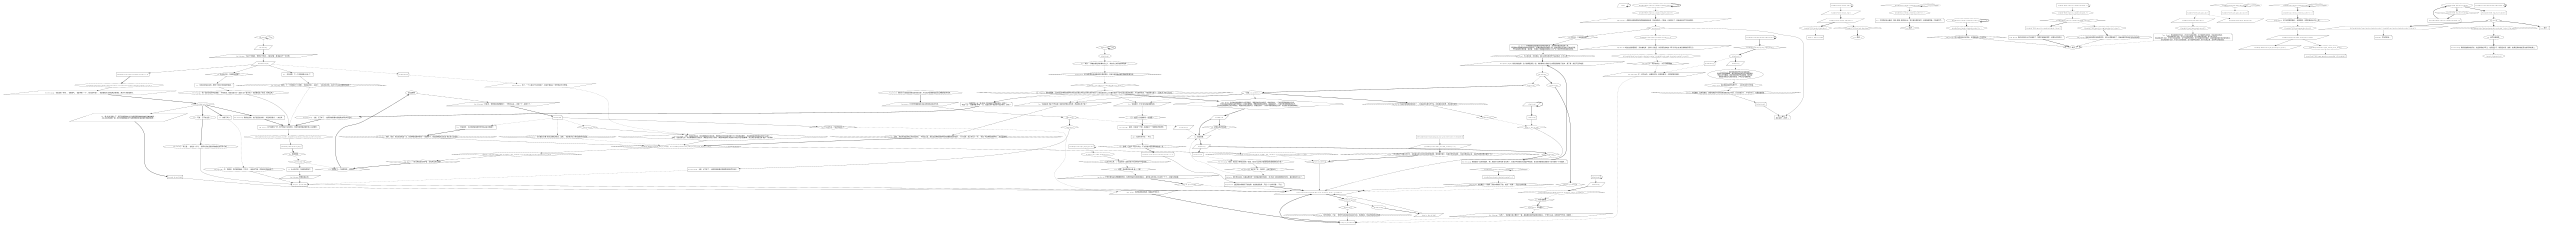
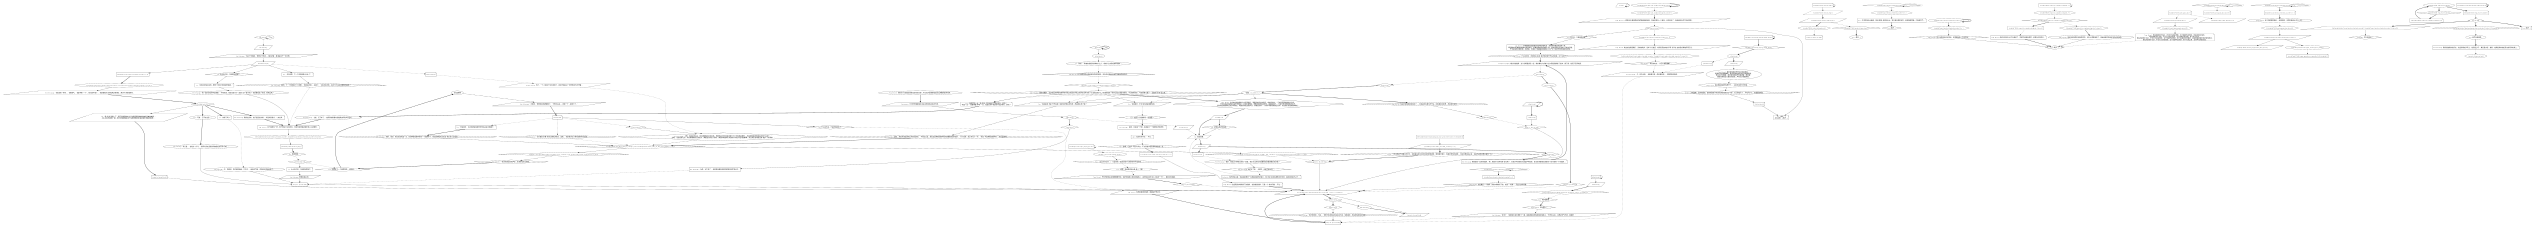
  digraph {
    fontname=Roboto
    node [fontname=Roboto shape=diamond]
    edge [fontname=Roboto style=bold]
    n1 [label=START shape=parallelogram]
    n2 [label="我们是警察" shape=ellipse]
    n3 [label="Kim Kitsuragi: “大惊喜。”警督阴沉地咧嘴笑了。“不管怎么说——排除一个，还剩三个。”" shape=parallelogram]
    n4 [label="Untitled hub" shape=note]
    n5 [label="Kim Kitsuragi: “当然了，”他望着大海又重复了一遍，接着看着你把陷阱放回地面上。“不管怎么说，这里的空气不错，很新鲜……”" shape=parallelogram]
    n6 [label="Jump to: [morell hub]" shape=note]
    n7 [label="SetVariableValue(\"backyard.gary_door_unlocked\", false) --[[ Variable[ ]]" shape=parallelogram]
    n8 [label="Logic: 也没有竹节虫——不过……" shape=note]
    n9 [label="You: “是啊，它也许*不是*竹节虫，不过莫雷尔还是需要知道这一点。”"]
    n10 [label="!(Variable[\"coast.reeds_checked_counter\"] == 3)" shape=note]
    n11 [label="Jump to: [remorse hub]" shape=note]
    n12 [label="Variable[\"TASK.report_to_cryptozoologists_3_done\"]" shape=ellipse]
    n13 [label="Variable[\"TASK.report_to_cryptozoologists_3_done\"]" shape=ellipse]
    n14 [label="Trap: Morell: 一群蝗虫沿着陷阱的内壁艰难地跋涉着。其余的挤在一个角落，已经死去了。到处都没有竹节虫的踪影。" shape=parallelogram]
    n15 [label="remorse and"]
    n16 [label="!(Variable[\"TASK.report_to_cryptozoologists_3_done\"])"]
    n17 [label="Kim Kitsuragi: 他咬起嘴唇。“也许我们的神秘动物学家与真正的昆虫学家之间存在竞争关系？又或者其他什么人在蓄意破坏？我可以提出更多的理论，不过那样的话，可能就要立案了——但我并*不想*这么做。”"]
    n18 [label="Trap: Morell: 空空如也的陷阱站立在芦苇附近。周围没有昆虫的声音，或者是动作——只有芦苇那忧郁的沙沙声。\n空空如也的陷阱站立在芦苇附近，上面布满雪花。周围没有昆虫的声音，或者是动作——只有芦苇那忧郁的沙沙声。\n空空如也的陷阱站立在芦苇附近。周围没有昆虫的声音，或者是动作——只有芦苇那忧郁的沙沙声。雨点拍打在陷阱的网格上。"]
    n19 [label="You: “我想声明一点，我*其实*并不相信竹节虫的存在，好吗？”\n“再说一次——我要明确*声明*一点，我其实并不相信竹节虫的存在，好吗？”" shape=note]
    n20 [label="You: “但是如果*真是*竹节虫呢？如果它把蝗虫全吃掉，然后跑出来了呢？”" shape=parallelogram]
    n21 [label="You: “你说得对。不过他们还是需要知道。”" shape=parallelogram]
    n22 [label="SetVariableValue(\"coast.reeds_checked_counter\", Variable[\"coast.reeds_checked_counter\"] +once(1)) " shape=ellipse]
    n23 [label="Kim Kitsuragi: “跟其他的一样空……”他喘着气。“最多再看*一个*，我们就不做了……”他的脸被冰冷的海风吹得通红，蹲伏下身体喘着气。" shape=parallelogram]
    n24 [label="Untitled hub (02)"]
    n25 [label="Variable[\"coast.reeds_checked_counter\"] == 2"]
    n26 [label="Variable[\"coast.reeds_checked_counter\"] == 2" shape=ellipse]
    n27 [label="You: “不用笑的这么勉强。我没*期望*能找到什么。我只是在帮助市民，然后顺便呼吸一下新鲜空气。”" shape=note]
    n28 [label="You: [离开。]"]
    n29 [label="!(Variable[\"coast.reeds_checked_counter\"] == 2)" shape=parallelogram]
    n30 [label="Shivers: 一阵冷风吹干你脸上的汗水，你看着远处菲尔德大厦的黑色阴影，慢慢被它吸引。真是种奇怪的感觉……等这些事做完之后，你是不是应该再试着问一次？"]
    n31 [label="Jump to: [morell hub]"]
    n32 [label="IsKimHere()"]
    n33 [label="IsKimHere()" shape=ellipse]
    n34 [label="You: “其实——我确实感觉到好像有什么人，或者什么东西在破坏陷阱……”" shape=ellipse]
    n35 [label="Trap: Morell: 这个陷阱里面也满是惊慌失措的蝗虫，没有任何神秘动物学范畴的野兽存在。"]
    n36 [label="!(IsKimHere())"]
    n37 [label="Kim Kitsuragi: “好吧。但是在那之后，我们要继续自己的任务。既然现在已经对海岸进行了十分彻底的搜查——再这样到处跑来跑去就没什么用了。”\n“好吧。但是在那之后，我们要继续自己的任务。调查进行到这个阶段，像这样绕道而行真的找不到任何合理的解释。而且我们在城里还有*很多*工作要做。”"]
    n38 [label="Variable[\"TASK.ask_about_ruby_in_village\"]  and  Variable[\"TASK.locate_ruby_on_the_coast_done\"] == false"]
    n39 [label="You: “该死，我还希望这会是*第一*个呢。”"]
    n40 [label="Trap: Morell: 芦苇不断地在你周围嘶嘶作响，你把空陷阱又放回到地面上。是时候去找专业人士咨询一下了——莫雷尔和莉娜。" shape=parallelogram]
    n41 [label="Jump to: [morell hub]"]
    n42 [label="IsKimHere()" shape=parallelogram]
    n43 [label="IsKimHere()" shape=note]
    n44 [label="Jump to: [morell hub]"]
    n45 [label="!(IsKimHere())"]
    n46 [label="You: [离开。]" shape=ellipse]
    n47 [label="Variable[\"coast.traps_empty_morell\"]" shape=note]
    n48 [label="Variable[\"coast.traps_empty_morell\"]" shape=ellipse]
    n49 [label="You: （立马大叫出来。）“它是空的！莫雷尔留下它的时候可不是空的……”"]
    n50 [label="!(Variable[\"coast.traps_empty_morell\"])" shape=ellipse]
    n51 [label="Trap: Morell: 蝗虫的情况不太好，不过它们还在里面。这个陷阱不是空的。肯定还有其他的。\n蝗虫的状况不太好，不过它们还在里面。这个陷阱不是空的。那个在运河边。\n蝗虫的状况不太好，不过它们还在里面。这个陷阱不是空的。那个是莫雷尔设置的，就在神秘动物学家的营地旁边。\n蝗虫的状况不太好，不过它们还在里面。这个陷阱不是空的。那个在地之角，这座半岛的最北端。" shape=note]
    n52 [label="You: [离开。]"]
    n53 [label="Variable[\"TASK.open_gary_door_done\"]"]
    n54 [label="Variable[\"TASK.open_gary_door_done\"]" shape=note]
    n55 [label="!(Variable[\"TASK.open_gary_door_done\"])" shape=ellipse]
    n56 [label="Variable[\"TASK.unlock_the_weasle_door_done\"]" shape=parallelogram]
    n57 [label="Variable[\"TASK.unlock_the_weasle_door_done\"]" shape=parallelogram]
    n58 [label="!(Variable[\"TASK.unlock_the_weasle_door_done\"])" shape=ellipse]
    n59 [label="SetVariableValue(\"coast.reeds_checked_counter\", Variable[\"coast.reeds_checked_counter\"] +once(1)) " shape=parallelogram]
-   n60 [label="Empathy: 可怜的家伙……" shape=note]
+   n60 [label="Empathy: 可怜的家伙……"]
    n61 [label="You: 看看周围。"]
    n62 [label="Untitled hub (08)"]
    n63 [label="You: 什么也不说，只是把陷阱放下。" shape=note]
    n64 [label="You: “肯定在下一个陷阱里面。*绝对的*。”"]
    n65 [label="Variable[\"TASK.report_to_cryptozoologists_1\"]" shape=note]
    n66 [label="Variable[\"TASK.report_to_cryptozoologists_1\"]" shape=ellipse]
    n67 [label="Variable[\"TASK.report_to_cryptozoologists_1_done\"]"]
    n68 [label="Variable[\"TASK.report_to_cryptozoologists_1_done\"]" shape=note]
    n69 [label="!(Variable[\"TASK.report_to_cryptozoologists_1_done\"])" shape=ellipse]
    n70 [label="!(Variable[\"TASK.report_to_cryptozoologists_1\"])" shape=note]
    n71 [label="Variable[\"TASK.trap_morell_done\"]" shape=ellipse]
    n72 [label="Variable[\"TASK.trap_morell_done\"]"]
    n73 [label="!(Variable[\"TASK.trap_morell_done\"])" shape=note]
    n74 [label="Trap: Morell: 这个陷阱没有任何变化。你需要检查一下其它的。"]
    n75 [label="Untitled hub" shape=parallelogram]
    n76 [label="Kim Kitsuragi: “当然。记下来了。”他怀疑地看着你把陷阱放回到芦苇丛中。" shape=ellipse]
    n77 [label="Kim Kitsuragi: “没错。”看起来他是真的认同你说的话。“不管怎么说，现在这是神秘动物学家的需要解决的问题了。”为了澄清，他又补充了一句：“*我们*不是神秘动物学家——我们是警察。”"]
    n78 [label="You: “也许它们还能吸引一些东西？”"]
    n79 [label="Trap: Morell: 现在所有陷阱都设置好了——但还是没有看见竹节虫。回到莫雷尔那里，把消息告诉他。"]
    n80 [label="Kim Kitsuragi: 警督也没有。他只是竖起衣领——毕竟外面很冷，一如往常。" shape=note]
    n81 [label="You: “你累了吗？”" shape=note]
    n82 [label="You: “我*必须*强调一下，我可没期望能在这个陷阱里看到神秘动物学范畴的畸形。”\n“我*必须*再强调一遍，我可没期望能在这个陷阱里看到神秘动物学范畴的畸形。”" shape=parallelogram]
    n83 [label="You: “可惜，它不在这里……”" shape=ellipse]
    n84 [label="SetVariableValue(\"backyard.gary_door_unlocked\", false) --[[ Variable[ ]]"]
    n85 [label="You: 伸手去碰陷阱。" shape=ellipse]
    n86 [label="Kim Kitsuragi: 警督追随着你的目光，先是停留在芦苇上，然后是沙子，最后是水面。接着，他满是期待地把目光转回到你身上。" shape=note]
    n87 [label="Jump to: [remorse hub]" shape=ellipse]
    n88 [label="IsKimHere()"]
    n89 [label="IsKimHere()" shape=parallelogram]
    n90 [label="Kim Kitsuragi: “又是个空陷阱，”警督记下笔记——相比职责，更像是出于一种习惯。" shape=parallelogram]
    n91 [label="Untitled hub (02)" shape=parallelogram]
    n92 [label="!(IsKimHere())" shape=note]
    n93 [label="Inland Empire: 伙计，一个人做这个也太孤独了。风似乎都在以一种奇怪的方式呼啸……" shape=parallelogram]
    n94 [label="You: “你喜欢有氧运动吗，警督？我自己觉得挺舒服的。”" shape=note]
    n95 [label="Kim Kitsuragi: “我一直好好坚持早起慢跑——不然的话，我还会跟*你*一起破*这个*案子吗？”他笑着竖起了衣领，突然起风了。" shape=ellipse]
    n96 [label="Trap: Morell: 这个陷阱也一样，除了蝗虫什么也没有。肯定没有神秘动物学意义上的畸形。" shape=note]
    n97 [label="SetVariableValue(\"coast.reeds_checked_counter\", Variable[\"coast.reeds_checked_counter\"] +once(1)) " shape=ellipse]
    n98 [label="Kim Kitsuragi: “不。我很好。我不是想抱怨，只不过……”他有些气喘。话语到这里就结束了。" shape=ellipse]
    n99 [label="Jump to: [morell hub]" shape=note]
    n100 [label="Kim Kitsuragi: 警督挺直后背。" shape=parallelogram]
    n101 [label="You: 靠近查看。" shape=parallelogram]
    n102 [label="You: 把蝗虫放进空陷阱。"]
    n103 [label="You: “你说得对。这次的神秘动物学研究实在是太愚蠢了。”" shape=note]
    n104 [label="Kim Kitsuragi: “很好，很好。我们应该礼貌一点，告诉神秘动物学家有一个陷阱空了，然后就继续回去完成*我们自己*的任务。”"]
    n105 [label="!(Variable[\"TASK.restock_trap\"])" shape=note]
    n106 [label="Jump to: [morell hub]" shape=note]
    n107 [label="IsKimHere()"]
    n108 [label="Kim Kitsuragi: “当然。记下来了。”他怀疑地看着你把陷阱放回到芦苇丛中。" shape=note]
    n109 [label="Kim Kitsuragi: “很好。现在这个事情已经告一段落。我们什么时候才能看到凶杀案调查的启示呢？”" shape=ellipse]
    n110 [label="Kim Kitsuragi: 他拦住了你。“别回答。这是个反问句。”"]
    n111 [label="Authority: 他不想这么做，但是如果再来一次神秘动物学的借口，他*肯定*会强迫调查回归正轨。最好就到此为止了……" shape=note]
    n112 [label="Trap: Morell: 什么也没有。没有蝗虫*或者*是伊苏林迪竹节虫的痕迹。出什么事了？"]
    n113 [label="Perception (Sight): 相比其他陷阱，这个的网更凌乱一些。就好像有人或者什么东西把陷阱捡了起来，摇了摇，然后又丢回地面。" shape=parallelogram]
    n114 [label="IsKimHere()" shape=ellipse]
    n115 [label="IsKimHere()" shape=note]
    n116 [label="IsKimHere()" shape=parallelogram]
    n117 [label="SetVariableValue(\"backyard.gary_door_unlocked\", false) --[[ Variable[ ]]"]
    n118 [label="You: 再仔细看看。"]
    n119 [label="!(IsKimHere())" shape=note]
    n120 [label="You: [离开。]\n“我们走吧。”[离开。]" shape=note]
    n121 [label="Trap: Morell: 一阵冷风卷起你的声音，在海岸边发出回响。"]
    n122 [label="Variable[\"coast.reeds_checked_counter\"] == 1" shape=ellipse]
    n123 [label="Variable[\"coast.reeds_checked_counter\"] == 1" shape=ellipse]
    n124 [label="!(Variable[\"coast.reeds_checked_counter\"] == 1)" shape=ellipse]
    n125 [label="Trap: Morell: 蝗虫在陷阱里爬行，没有被吃掉，但却十分迷惑。你没看见食肉的*芦苇-竹节虫*在狼吞虎咽地享用它们。" shape=parallelogram]
    n126 [label="SetVariableValue(\"coast.reeds_checked_counter\", Variable[\"coast.reeds_checked_counter\"] +once(1)) " shape=ellipse]
    n127 [label="Kim Kitsuragi: “是的。比如说一只猫，或者是又一个精神变态的青年。”" shape=note]
    n128 [label="Variable[\"TASK.ask_about_ruby_in_village\"]  and  Variable[\"TASK.locate_ruby_on_the_coast_done\"] == false"]
    n129 [label="!(Variable[\"TASK.ask_about_ruby_in_village\"]  and  Variable[\"TASK.locate_ruby_on_the_coast_done\"] == false)"]
    n130 [label="Jump to: [morell hub]"]
    n131 [label="Kim Kitsuragi: “不，你不会的。”他看着大海，然后看着你——把陷阱放回地面。" shape=parallelogram]
    n132 [label="You: 停下来，只是静静站着。"]
    n133 [label="Trap: Morell: 芦苇围绕在阴森森的陷阱旁窃窃私语，好像突然被恐惧包围一样。\n芦苇围绕在阴森森的陷阱旁窃窃私语，好像突然被恐惧包围一样。就连雪花也无法给它们带去安慰。\n芦苇在落雨中颤抖着，低语着。仿佛这个阴森森的陷阱让它们产生了某种奇怪而诡异的恐惧。" shape=note]
    n134 [label="Variable[\"coast.traps_dying_regret_done\"]" shape=note]
    n135 [label="Variable[\"coast.traps_dying_regret_done\"]"]
    n136 [label="IsKimHere()" shape=ellipse]
    n137 [label="IsKimHere()" shape=parallelogram]
    n138 [label="!(IsKimHere())" shape=note]
    n139 [label="!(Variable[\"coast.traps_dying_regret_done\"])" shape=note]
    n140 [label="Trap: Morell: 没有蝗虫！"]
    n141 [label="Variable[\"coast.reeds_checked_counter\"] == 3"]
    n142 [label="Variable[\"coast.reeds_checked_counter\"] == 3" shape=note]
    n143 [label="Trap: Morell: 这个陷阱感觉很轻——还很安静。这里好像有点不太一样……" shape=ellipse]
    n144 [label="!(Variable[\"coast.reeds_checked_counter\"] == 3)" shape=note]
    n145 [label="Trap: Morell: 这是莫雷尔刚刚设下的陷阱。他说检查陷阱，只是一个*技术问题*，不过……" shape=note]
    n146 [label="Trap: Morell: 废弃营地旁的芦苇沙沙地摇晃着。\n雨滴洋洋洒洒地飘落，废弃营地旁的芦苇沙沙地摇晃着。\n雪花从空中飘落，废弃营地旁的芦苇摇摆着、颤抖着。\n黑暗笼罩着这片废弃的营地，芦苇沙沙地颤抖着。" shape=ellipse]
    n147 [label="Savoir Faire: 还好神秘动物学家离开了——在这里过夜可不舒服。" shape=ellipse]
    n148 [label="Shivers: 天色越晚，温度就越低。露营地残留下来的东西还散落在沙子里，火已经熄灭了……不知为什么，你感觉很奇怪。"]
    n149 [label="Kim Kitsuragi: “我开始有点……为它们感到抱歉。”"]
    n150 [label="IsKimHere()"]
    n151 [label="!(IsKimHere())" shape=ellipse]
    n152 [label="morell hub"]
    n153 [label="You: [离开。]" shape=note]
    n154 [label="Variable[\"coast.reeds_checked_counter\"] == 3"]
    n155 [label="Variable[\"coast.reeds_checked_counter\"] == 3" shape=note]
    n156 [label="Trap: Morell: 这是最后一个陷阱，莫雷尔刚刚设下的。他说——检查——只是个技术问题。"]
    n157 [label="Kim Kitsuragi: “我们确实*好像*答应过要告诉他们，是吧……”他好像为这个事实感到有些后悔。"]
    n158 [label="IsKimHere()" shape=parallelogram]
    n159 [label="IsKimHere()"]
    n160 [label="!(IsKimHere())" shape=note]
    n161 [label="Kim Kitsuragi: “我不想冒犯，只是……”警督不知道该如何说完这句话。他看着你，然后把陷阱放回地面。"]
    n162 [label="You: 什么也不说，只是把陷阱放下。"]
    n163 [label="Variable[\"TASK.restock_trap\"]" shape=note]
    n164 [label="Variable[\"TASK.restock_trap\"]" shape=parallelogram]
    n165 [label="Variable[\"TASK.restock_trap_done\"]" shape=parallelogram]
    n166 [label="Variable[\"TASK.restock_trap_done\"]" shape=ellipse]
    n167 [label="!(Variable[\"TASK.restock_trap_done\"])"]
    n168 [label="SetVariableValue(\"backyard.gary_door_unlocked\", false) --[[ Variable[ ]]" shape=note]
    n169 [label="You: “我们走吧。下一个应该就能*走运*了。”" shape=note]
    n170 [label="You: 什么也不说，只是把陷阱放下。"]
    n171 [label="Kim Kitsuragi: 警督跟你一起研究陷阱。“呃，诱饵对*某种东西*起作用了。但也并不意味着它就是芦苇怪兽。除非你亲眼看见里面有？我只看到一个空陷阱……”" shape=note]
    n172 [label="一起破_it_to_believe_it" shape=ellipse]
    n173 [label="Kim Kitsuragi: “是的。下一个里面困了只*螃蟹*。”他竖起衣领——起风了。“你有没有发现，这些只不过是抓螃蟹的陷阱？”"]
    n174 [label="Jump to: [morell hub]" shape=parallelogram]
    n175 [label="Trap: Morell: 现在已经没什么可以做的了。陷阱只是躺在那里，收集灰尘和雨水。" shape=note]
    n176 [label="Trap: Morell: 现在所有陷阱已经检查完毕。没什么需要做的了。神秘动物学家还在等待你的报告。" shape=ellipse]
    n177 [label="Kim Kitsuragi: “我只是……”他吐出一口气。“很高兴没在里面找到被困住的可怜小猫。”" shape=ellipse]
    n178 [label="Trap: Morell: 你把装置放回地面，隐藏在芦苇丛中。" shape=parallelogram]
    n179 [label="Trap: Morell: 刚经历了长途跋涉的蝗虫还有些头晕，不过也开始慢慢地适应起周围的新环境来。" shape=ellipse]
    n180 [label="Composure: 它们舒舒服服地生活在这里的机会基本为零。" shape=parallelogram]
    n181 [label="IsKimHere()"]
    n182 [label="!(IsKimHere())" shape=ellipse]
    n183 [label="IsKimHere()"]
    n184 [label="Variable[\"TASK.open_gary_door\"]" shape=note]
    n185 [label="Variable[\"TASK.open_gary_door\"]" shape=parallelogram]
    n186 [label="!(Variable[\"TASK.open_gary_door\"])" shape=parallelogram]
    n187 [label="CancelTask(\"TASK.open_gary_door_cancelled\")--[[ Variable[ ]]" shape=note]
    n188 [label="IsKimHere()"]
    n189 [label="!(IsKimHere())" shape=parallelogram]
    n1 -> n1
    n2 -> n3 [style=solid]
    n3 -> n4
    n4 -> n36 [style=dashed]
    n4 -> n103 [style=dashed]
    n4 -> n157 [style=dashed]
    n4 -> n162 [style=solid]
    n5 -> n6 [style=dashed]
    n6 -> n7
    n7 -> n107
    n8 -> n9 [style=dashed]
    n9 -> n10
    n10 -> n145 [style=solid]
    n12 -> n12
    n12 -> n13 [style=dashed]
    n13 -> n14
    n14 -> n15 [style=dashed]
    n15 -> n120 [style=solid]
    n15 -> n124 [style=dashed]
    n15 -> n132 [style=solid]
    n16 -> n17 [style=dashed]
    n17 -> n18
    n17 -> n19 [style=solid]
    n17 -> n20 [style=dashed]
    n17 -> n21 [style=solid]
    n18 -> n75
    n19 -> n76
    n20 -> n77 [style=solid]
    n21 -> n78 [style=dashed]
    n22 -> n23 [style=solid]
    n23 -> n24
    n24 -> n80
    n24 -> n81
    n24 -> n82 [style=solid]
    n24 -> n83
    n25 -> n25 [style=dashed]
    n25 -> n26 [style=solid]
    n26 -> n27 [style=dashed]
    n27 -> n28
    n29 -> n30
    n30 -> n31
    n31 -> n7 [style=solid]
    n32 -> n32
    n32 -> n33 [style=solid]
    n33 -> n34 [style=solid]
    n34 -> n35 [style=dashed]
    n35 -> n16 [style=dashed]
    n36 -> n37 [style=solid]
    n37 -> n38 [style=solid]
    n38 -> n128 [style=solid]
    n38 -> n129 [style=solid]
    n39 -> n40 [style=dashed]
    n40 -> n41
    n41 -> n7 [style=dashed]
    n42 -> n42
    n42 -> n43
    n43 -> n44 [style=solid]
    n44 -> n7 [style=solid]
    n45 -> n44 [style=dashed]
    n47 -> n47 [style=dashed]
    n47 -> n48 [style=dashed]
    n48 -> n49 [style=solid]
    n49 -> n39 [style=dashed]
    n50 -> n51 [style=dashed]
    n51 -> n52 [style=dashed]
    n53 -> n53 [style=dashed]
    n53 -> n54 [style=dashed]
    n55 -> n56 [style=solid]
    n56 -> n57 [style=solid]
    n56 -> n58 [style=solid]
    n58 -> n187 [style=dashed]
    n59 -> n60 [style=solid]
    n61 -> n62 [style=dashed]
    n62 -> n63 [style=solid]
    n62 -> n64 [style=dashed]
    n63 -> n100 [style=solid]
    n64 -> n2
    n65 -> n65 [style=dashed]
    n65 -> n66 [style=solid]
    n66 -> n67 [style=dashed]
    n67 -> n68
    n67 -> n69 [style=dashed]
    n68 -> n175 [style=dashed]
    n69 -> n176
    n70 -> n71
    n71 -> n72
    n71 -> n73
    n72 -> n70
    n73 -> n152 [style=solid]
    n74 -> n52 [style=solid]
    n75 -> n101
    n75 -> n102
    n76 -> n96
    n77 -> n38
    n78 -> n127
    n79 -> n45 [style=solid]
    n80 -> n96
    n81 -> n98 [style=dashed]
    n82 -> n106
    n83 -> n177
    n84 -> n85 [style=dashed]
    n85 -> n86
    n86 -> n87 [style=dashed]
    n88 -> n88 [style=solid]
    n88 -> n89 [style=dashed]
    n89 -> n90
    n90 -> n91 [style=solid]
    n91 -> n92 [style=dashed]
    n91 -> n144 [style=solid]
    n91 -> n169 [style=solid]
    n91 -> n170 [style=solid]
    n92 -> n93 [style=dashed]
    n93 -> n37 [style=dashed]
    n94 -> n95 [style=solid]
    n95 -> n96 [style=solid]
    n96 -> n97 [style=solid]
    n97 -> n105 [style=solid]
    n98 -> n99 [style=solid]
    n99 -> n7 [style=solid]
    n100 -> n99 [style=solid]
    n101 -> n158
    n102 -> n101 [style=solid]
    n103 -> n104
    n104 -> n38 [style=solid]
    n105 -> n61
    n106 -> n7 [style=solid]
    n107 -> n150
    n107 -> n151 [style=solid]
    n108 -> n99 [style=dashed]
    n109 -> n110 [style=solid]
    n110 -> n111 [style=dashed]
    n111 -> n101 [style=dashed]
    n112 -> n113
    n113 -> n114 [style=dashed]
    n114 -> n181 [style=dashed]
    n114 -> n182
    n115 -> n115 [style=solid]
    n115 -> n116 [style=dashed]
    n116 -> n117
    n117 -> n118 [style=dashed]
    n118 -> n140
    n119 -> n120 [style=solid]
    n121 -> n64
    n122 -> n122
    n122 -> n123
    n123 -> n74 [style=solid]
    n124 -> n125 [style=solid]
    n125 -> n126 [style=solid]
    n126 -> n149 [style=dashed]
    n127 -> n8
    n128 -> n121 [style=solid]
    n129 -> n31 [style=dashed]
    n130 -> n7 [style=dashed]
    n131 -> n6 [style=dashed]
    n132 -> n133 [style=solid]
    n133 -> n112 [style=dashed]
    n134 -> n134
    n134 -> n135
    n135 -> n136
    n136 -> n137
    n136 -> n138 [style=dashed]
    n137 -> n146 [style=dashed]
    n138 -> n131 [style=dashed]
    n139 -> n139
    n140 -> n5 [style=dashed]
    n141 -> n141 [style=dashed]
    n141 -> n142
    n142 -> n143
    n143 -> n55 [style=dashed]
    n144 -> n22
    n145 -> n7
    n146 -> n147 [style=dashed]
    n147 -> n148 [style=solid]
    n148 -> n119 [style=solid]
    n149 -> n131 [style=dashed]
    n150 -> n161 [style=solid]
    n151 -> n174
    n152 -> n59
    n152 -> n84
    n152 -> n153
    n154 -> n154 [style=dashed]
    n154 -> n155
    n155 -> n156 [style=dashed]
    n156 -> n7 [style=solid]
    n157 -> n38 [style=dashed]
    n158 -> n159
    n158 -> n160
    n159 -> n171
    n160 -> n109 [style=dashed]
    n161 -> n6 [style=solid]
    n162 -> n178 [style=dashed]
    n163 -> n163 [style=solid]
    n163 -> n164 [style=solid]
    n164 -> n165
    n165 -> n166
    n165 -> n167 [style=dashed]
    n166 -> n11 [style=dashed]
    n167 -> n46
    n168 -> n29 [style=solid]
    n169 -> n173 [style=solid]
    n170 -> n94 [style=solid]
    n171 -> n113
    n172 -> n18 [style=dashed]
    n172 -> n19 [style=dashed]
    n172 -> n20 [style=solid]
    n172 -> n21 [style=dashed]
    n172 -> n79
    n173 -> n96 [style=dashed]
    n174 -> n7 [style=solid]
    n175 -> n52
    n176 -> n52 [style=solid]
    n177 -> n99 [style=solid]
    n178 -> n6
    n179 -> n180
    n180 -> n183 [style=solid]
    n181 -> n172
    n182 -> n130
    n183 -> n188
    n183 -> n189 [style=dashed]
    n184 -> n185 [style=dashed]
    n184 -> n186 [style=dashed]
    n185 -> n50 [style=solid]
    n188 -> n108 [style=solid]
    n189 -> n101 [style=dashed]
  }
